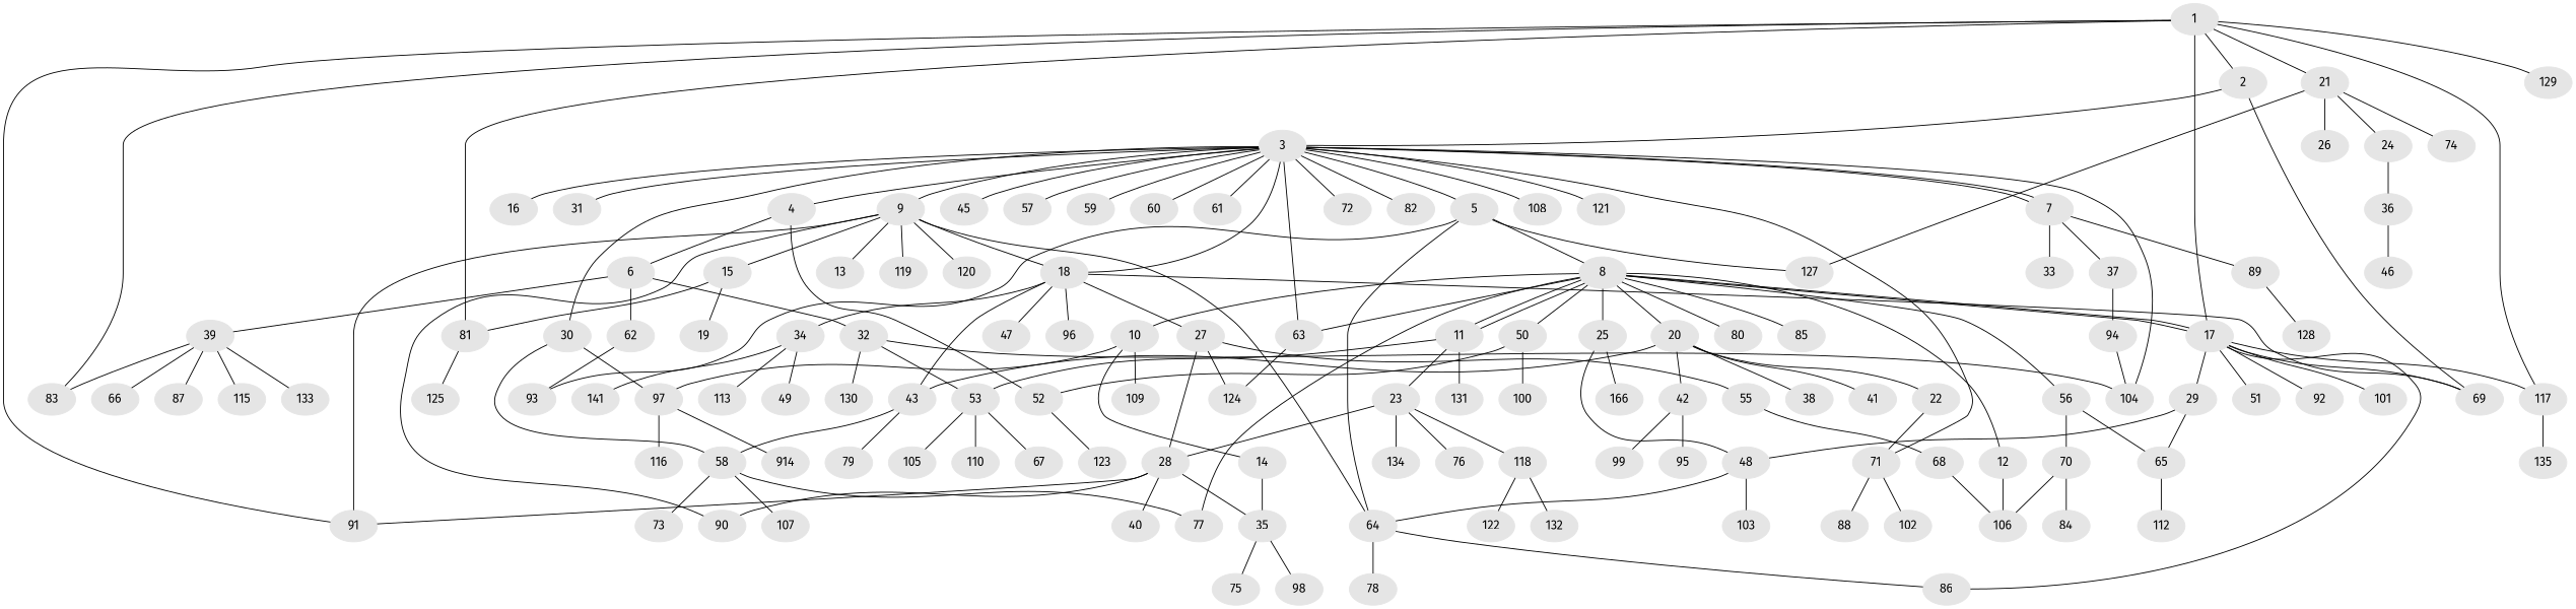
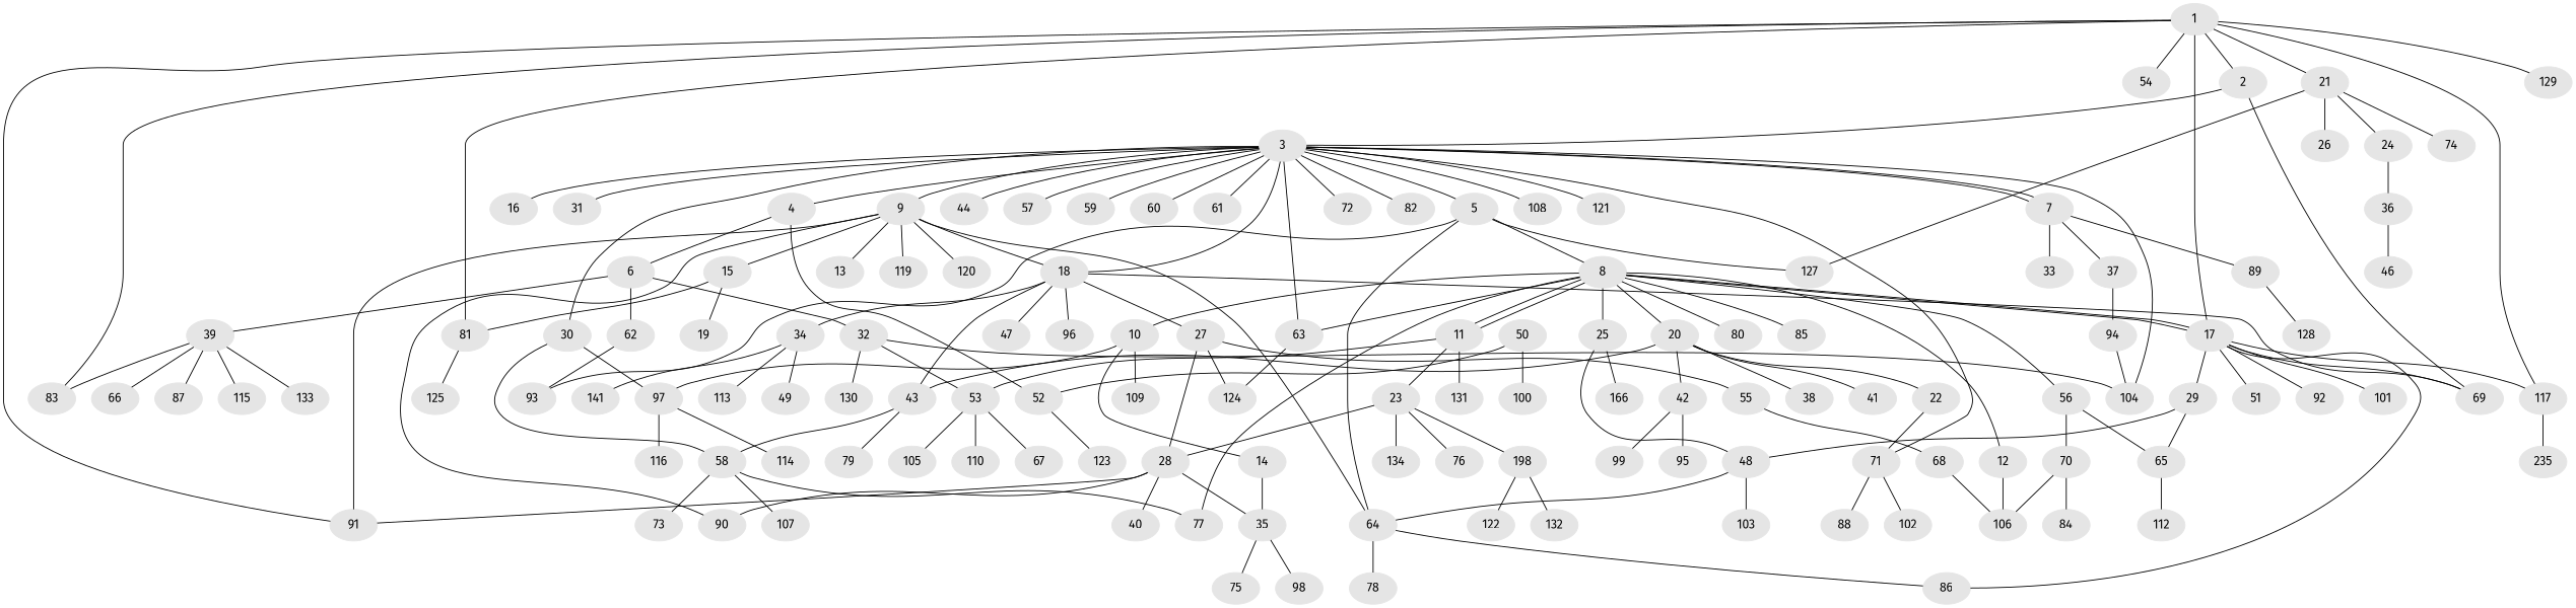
  graph {
    fontname="Fira Sans"
    node [color=gray90 fontname="Fira Sans" style=filled]
    edge [fontname="Fira Sans"]
    1
    2
    17
    21
+   54
    81
    83
    91
    117
    129
    3
    69
    29
    51
    86
    92
    101
    127
    24
    26
    74
    125
-   135
+   135 [label=235]
    4
    5
    7
    9
    16
    18
    30
    31
-   44 [label=45]
+   44
    57
    59
    60
    61
    63
    71
    72
    82
    104
    108
    121
    6
    52
    8
    64
    93
    33
    37
    89
    13
    15
    90
    119
    120
    27
    34
    43
    47
    96
    97
    58
    124
    88
    102
    32
    39
    62
    123
    10
    11
    12
    20
    25
    50
    56
    77
    80
    85
    78
    53
    130
    66
    87
    115
    133
    94
    128
    14
    109
    23
    131
    106
    22
    38
    41
    42
    48
    n100 [label=166]
    100
    65
    70
    19
    35
-   114 [label=914]
+   114
    116
    28
    76
-   118
+   118 [label=198]
    134
    67
    105
    110
    75
    98
    55
    49
    n119 [label=141]
    113
    79
    95
    99
    36
    40
    122
    132
    46
    103
    68
    112
    73
    107
    84
    1 -- 2
    1 -- 17
    1 -- 21
+   1 -- 54
    1 -- 81
    1 -- 83
    1 -- 91
    1 -- 117
    1 -- 129
    2 -- 3
    2 -- 69
    17 -- 117
    17 -- 69
    17 -- 29
    17 -- 51
    17 -- 86
    17 -- 92
    17 -- 101
    21 -- 127
    21 -- 24
    21 -- 26
    21 -- 74
    81 -- 125
    117 -- 135
    3 -- 4
    3 -- 5
    3 -- 7
    3 -- 7
    3 -- 9
    3 -- 16
    3 -- 18
    3 -- 30
    3 -- 31
    3 -- 44
    3 -- 57
    3 -- 59
    3 -- 60
    3 -- 61
    3 -- 63
    3 -- 71
    3 -- 72
    3 -- 82
    3 -- 104
    3 -- 108
    3 -- 121
    29 -- 48
    29 -- 65
    24 -- 36
    4 -- 6
    4 -- 52
    5 -- 127
    5 -- 8
    5 -- 64
    5 -- 93
    7 -- 33
    7 -- 37
    7 -- 89
    9 -- 91
    9 -- 18
    9 -- 64
    9 -- 13
    9 -- 15
    9 -- 90
    9 -- 119
    9 -- 120
    18 -- 69
    18 -- 27
    18 -- 34
    18 -- 43
    18 -- 47
    18 -- 96
    30 -- 97
    30 -- 58
    63 -- 124
    71 -- 88
    71 -- 102
    6 -- 32
    6 -- 39
    6 -- 62
    52 -- 123
    8 -- 17
    8 -- 17
    8 -- 63
    8 -- 10
    8 -- 11
    8 -- 11
    8 -- 12
    8 -- 20
    8 -- 25
-   8 -- 50
    8 -- 56
    8 -- 77
    8 -- 80
    8 -- 85
    64 -- 86
    64 -- 78
    37 -- 94
    89 -- 128
    15 -- 81
    15 -- 19
    27 -- 124
    27 -- 28
    27 -- 55
    34 -- 49
    34 -- n119
    34 -- 113
    43 -- 58
    43 -- 79
    97 -- 114
    97 -- 116
    58 -- 77
    58 -- 73
    58 -- 107
    32 -- 104
    32 -- 53
    32 -- 130
    39 -- 83
    39 -- 66
    39 -- 87
    39 -- 115
    39 -- 133
    62 -- 93
    10 -- 97
    10 -- 14
    10 -- 109
    11 -- 53
    11 -- 23
    11 -- 131
    12 -- 106
    20 -- 43
    20 -- 22
    20 -- 38
    20 -- 41
    20 -- 42
    25 -- 48
    25 -- n100
    50 -- 52
    50 -- 100
    56 -- 65
    56 -- 70
    53 -- 67
    53 -- 105
    53 -- 110
    94 -- 104
    14 -- 35
    23 -- 28
    23 -- 76
    23 -- 118
    23 -- 134
    22 -- 71
    42 -- 95
    42 -- 99
    48 -- 64
    48 -- 103
    65 -- 112
    70 -- 106
    70 -- 84
    35 -- 75
    35 -- 98
    28 -- 91
    28 -- 90
    28 -- 35
    28 -- 40
    118 -- 122
    118 -- 132
    55 -- 68
    36 -- 46
    68 -- 106
  }
